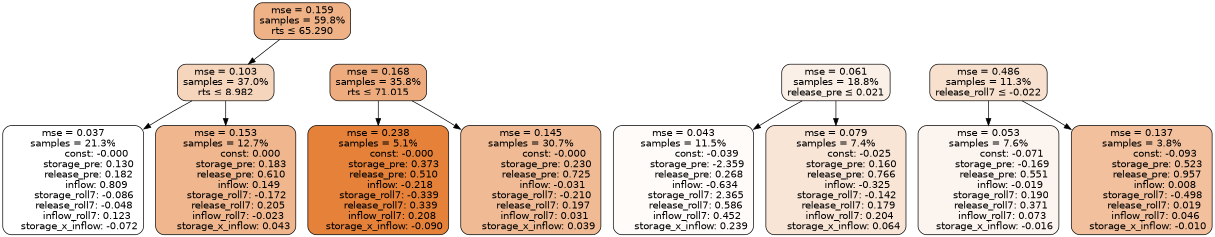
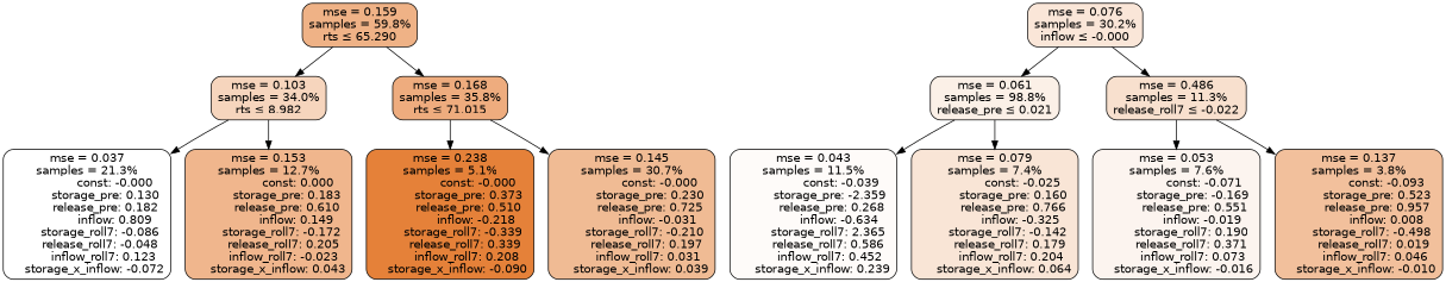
  digraph {
    node [color=black fontname=helvetica shape=rectangle style="filled, rounded"]
    edge [fontname=helvetica]
    n1 [fillcolor="#efb286" label="mse = 0.159\nsamples = 59.8%\nrts &le; 65.290"]
-   n2 [fillcolor="#f6d5bd" label="mse = 0.103\nsamples = 37.0%\nrts &le; 8.982"]
+   n2 [fillcolor="#f6d5bd" label="mse = 0.103\nsamples = 34.0%\nrts &le; 8.982"]
    n3 [fillcolor="#eeac7e" label="mse = 0.168\nsamples = 35.8%\nrts &le; 71.015"]
-   n5 [fillcolor="#fbf0e7" label="mse = 0.061\nsamples = 18.8%\nrelease_pre &le; 0.021"]
+   n4 [fillcolor="#fae6d8" label="mse = 0.076\nsamples = 30.2%\ninflow &le; -0.000"]
+   n5 [fillcolor="#fbf0e7" label="mse = 0.061\nsamples = 98.8%\nrelease_pre &le; 0.021"]
    n6 [fillcolor="#f8e0ce" label="mse = 0.486\nsamples = 11.3%\nrelease_roll7 &le; -0.022"]
    n7 [fillcolor="#ffffff" label="mse = 0.037\nsamples = 21.3%\n               const: -0.000\n          storage_pre: 0.130\n          release_pre: 0.182\n               inflow: 0.809\n       storage_roll7: -0.086\n       release_roll7: -0.048\n         inflow_roll7: 0.123\n    storage_x_inflow: -0.072"]
    n8 [fillcolor="#f0b68d" label="mse = 0.153\nsamples = 12.7%\n                const: 0.000\n          storage_pre: 0.183\n          release_pre: 0.610\n               inflow: 0.149\n       storage_roll7: -0.172\n        release_roll7: 0.205\n        inflow_roll7: -0.023\n     storage_x_inflow: 0.043"]
    n9 [fillcolor="#e58139" label="mse = 0.238\nsamples = 5.1%\n               const: -0.000\n          storage_pre: 0.373\n          release_pre: 0.510\n              inflow: -0.218\n       storage_roll7: -0.339\n        release_roll7: 0.339\n         inflow_roll7: 0.208\n    storage_x_inflow: -0.090"]
    n10 [fillcolor="#f0bb94" label="mse = 0.145\nsamples = 30.7%\n               const: -0.000\n          storage_pre: 0.230\n          release_pre: 0.725\n              inflow: -0.031\n       storage_roll7: -0.210\n        release_roll7: 0.197\n         inflow_roll7: 0.031\n     storage_x_inflow: 0.039"]
    n11 [fillcolor="#fefbf9" label="mse = 0.043\nsamples = 11.5%\n               const: -0.039\n         storage_pre: -2.359\n          release_pre: 0.268\n              inflow: -0.634\n        storage_roll7: 2.365\n        release_roll7: 0.586\n         inflow_roll7: 0.452\n     storage_x_inflow: 0.239"]
    n12 [fillcolor="#f9e5d6" label="mse = 0.079\nsamples = 7.4%\n               const: -0.025\n          storage_pre: 0.160\n          release_pre: 0.766\n              inflow: -0.325\n       storage_roll7: -0.142\n        release_roll7: 0.179\n         inflow_roll7: 0.204\n     storage_x_inflow: 0.064"]
    n13 [fillcolor="#fcf4ef" label="mse = 0.053\nsamples = 7.6%\n               const: -0.071\n         storage_pre: -0.169\n          release_pre: 0.551\n              inflow: -0.019\n        storage_roll7: 0.190\n        release_roll7: 0.371\n         inflow_roll7: 0.073\n    storage_x_inflow: -0.016"]
    n14 [fillcolor="#f2c09c" label="mse = 0.137\nsamples = 3.8%\n               const: -0.093\n          storage_pre: 0.523\n          release_pre: 0.957\n               inflow: 0.008\n       storage_roll7: -0.498\n        release_roll7: 0.019\n         inflow_roll7: 0.046\n    storage_x_inflow: -0.010"]
    n1 -> n2
+   n1 -> n3
    n2 -> n7
    n2 -> n8
    n3 -> n9
    n3 -> n10
+   n4 -> n5
+   n4 -> n6
    n5 -> n11
    n5 -> n12
    n6 -> n13
    n6 -> n14
  }
